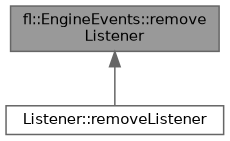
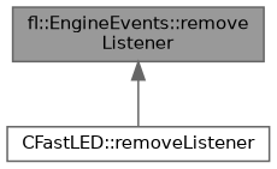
  digraph {
    rankdir=TB
    node [fontname=Helvetica fontsize=10 shape=box style=filled]
    n1 [color=gray40 fillcolor=grey60 fontcolor=black height=0.2 label="fl::EngineEvents::remove\lListener" width=0.4]
-   n2 [color=grey40 fillcolor=white height=0.2 label="Listener::removeListener" width=0.4]
+   n2 [color=grey40 fillcolor=white height=0.2 label="CFastLED::removeListener" width=0.4]
    n1 -> n2 [color=gray40 dir=back fontname=Helvetica fontsize=10 labelfontname=Helvetica labelfontsize=10 style=solid]
  }
